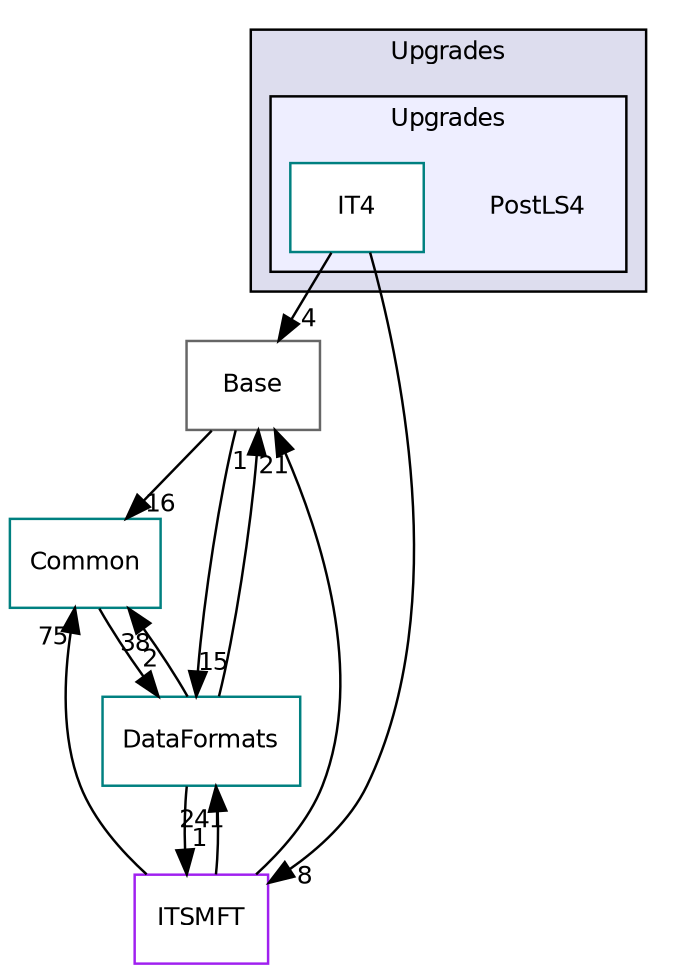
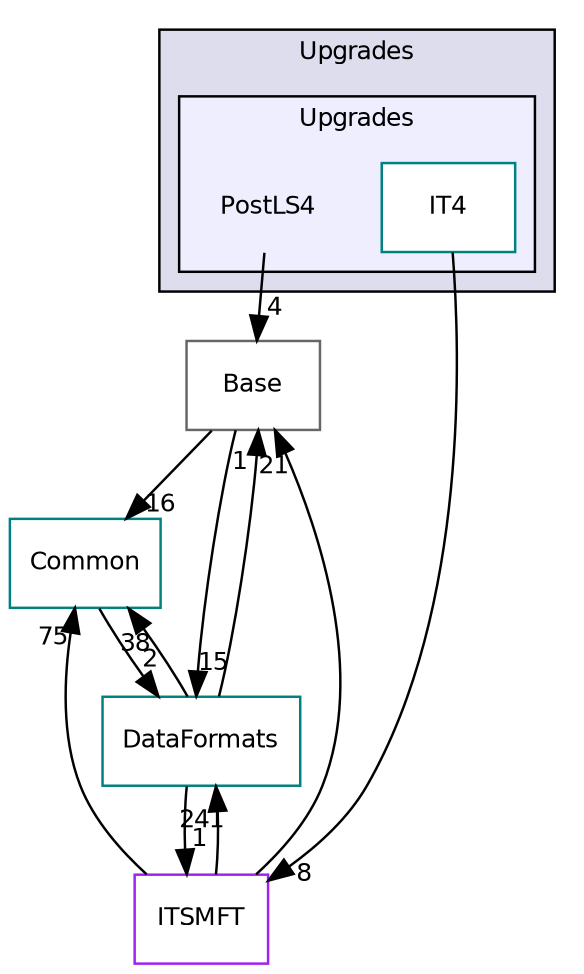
  digraph {
    compound=true
    node [color=teal fontname=Helvetica fontsize=10 shape=box]
    edge [headlabel=1 labeldistance=1.5 labelfontname=Helvetica labelfontsize=10]
    n1 [color=brown label=PostLS4 shape=plaintext]
    n2 [fillcolor=white label=IT4 style=filled]
    n3 [color=gray40 label=Base]
    n4 [color=purple label=ITSMFT]
    n5 [label=Common]
    n6 [label=DataFormats]
    subgraph cluster_1 {
      bgcolor="#ddddee"
      fontname=Helvetica
      fontsize=10
      label=Upgrades
      pencolor=black
      subgraph cluster_2 {
        bgcolor="#eeeeff"
        fontname=Helvetica
        fontsize=10
        label=Upgrades
        pencolor=black
        n1
        n2
      }
    }
-   n2 -> n3 [headlabel=4]
+   n1 -> n3 [headlabel=4]
    n2 -> n4 [headlabel=8]
    n3 -> n5 [headlabel=16]
    n3 -> n6 [headlabel=15]
    n4 -> n3 [headlabel=21]
    n4 -> n5 [headlabel=75]
    n4 -> n6 [headlabel=241]
    n5 -> n6 [headlabel=2]
    n6 -> n3
    n6 -> n4
    n6 -> n5 [headlabel=38]
  }
